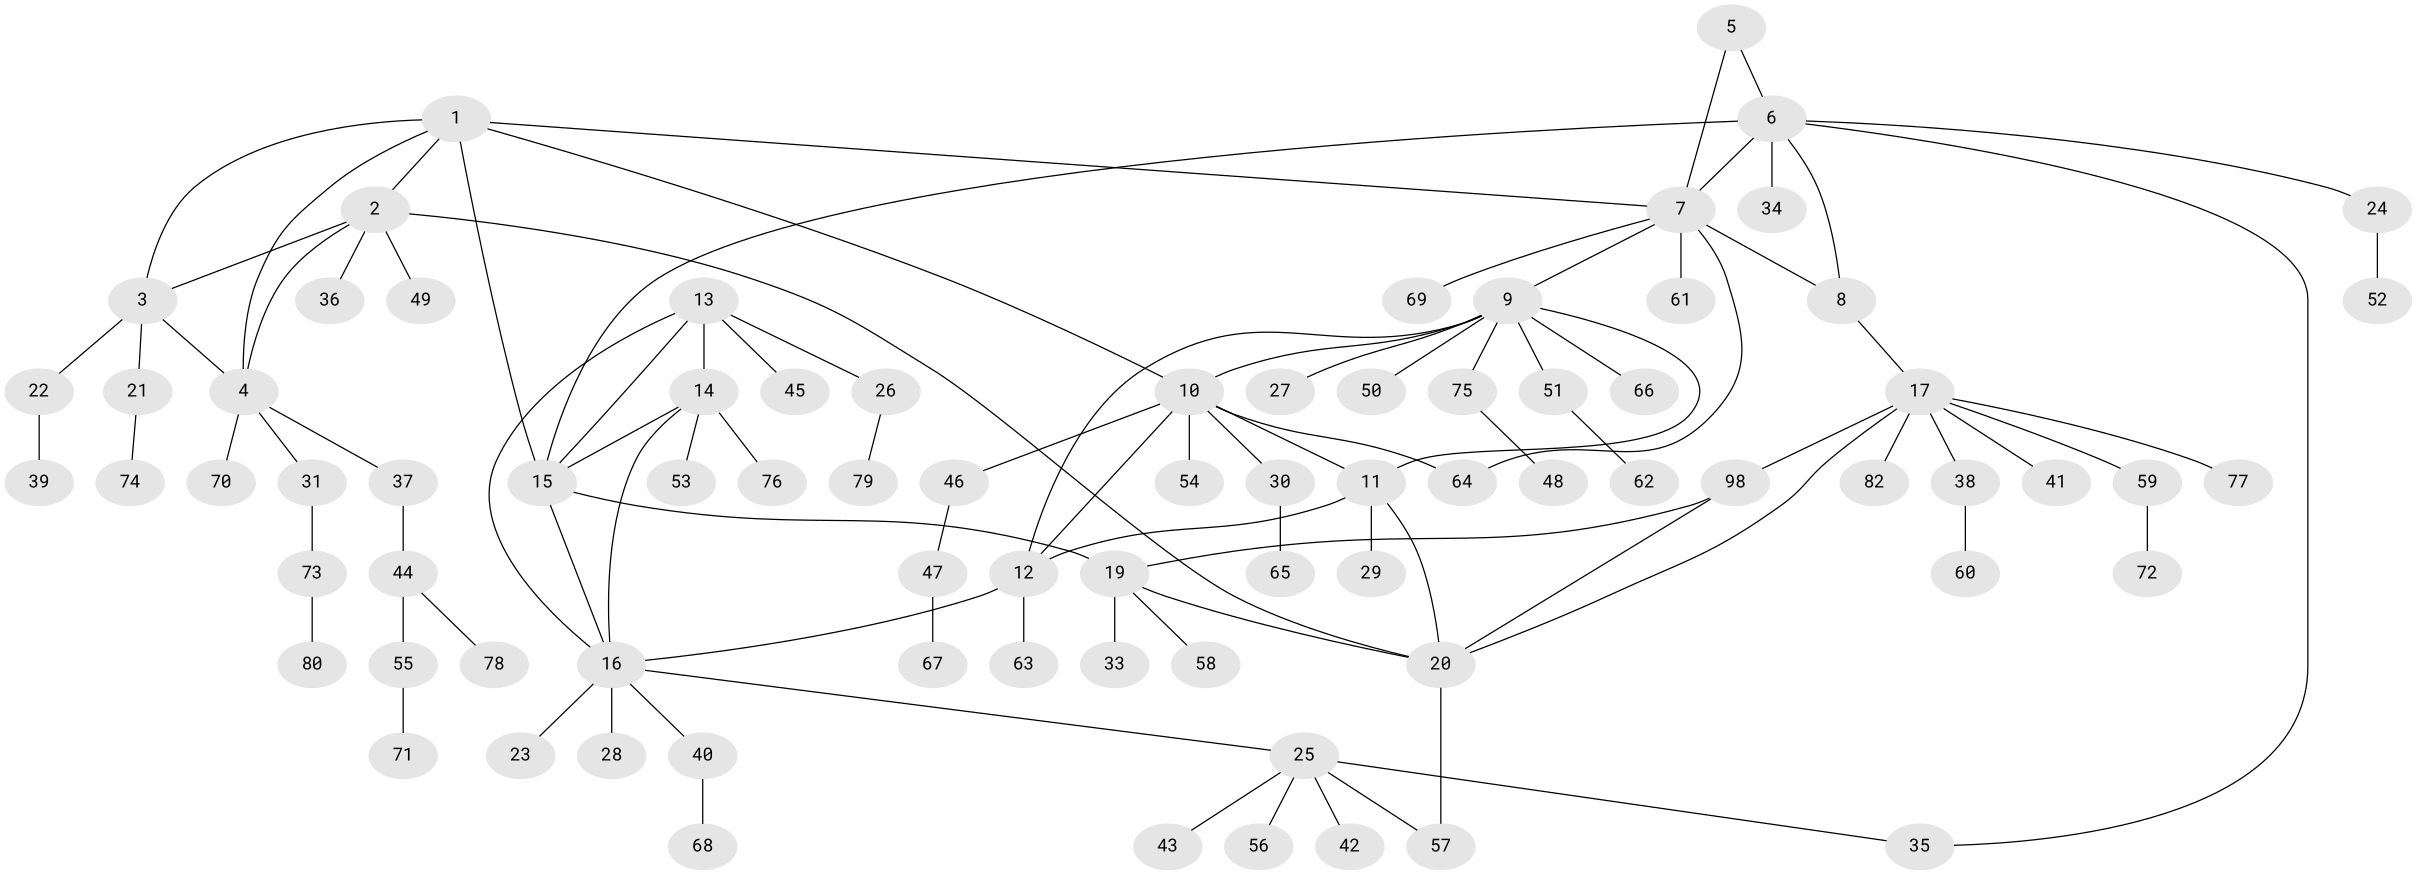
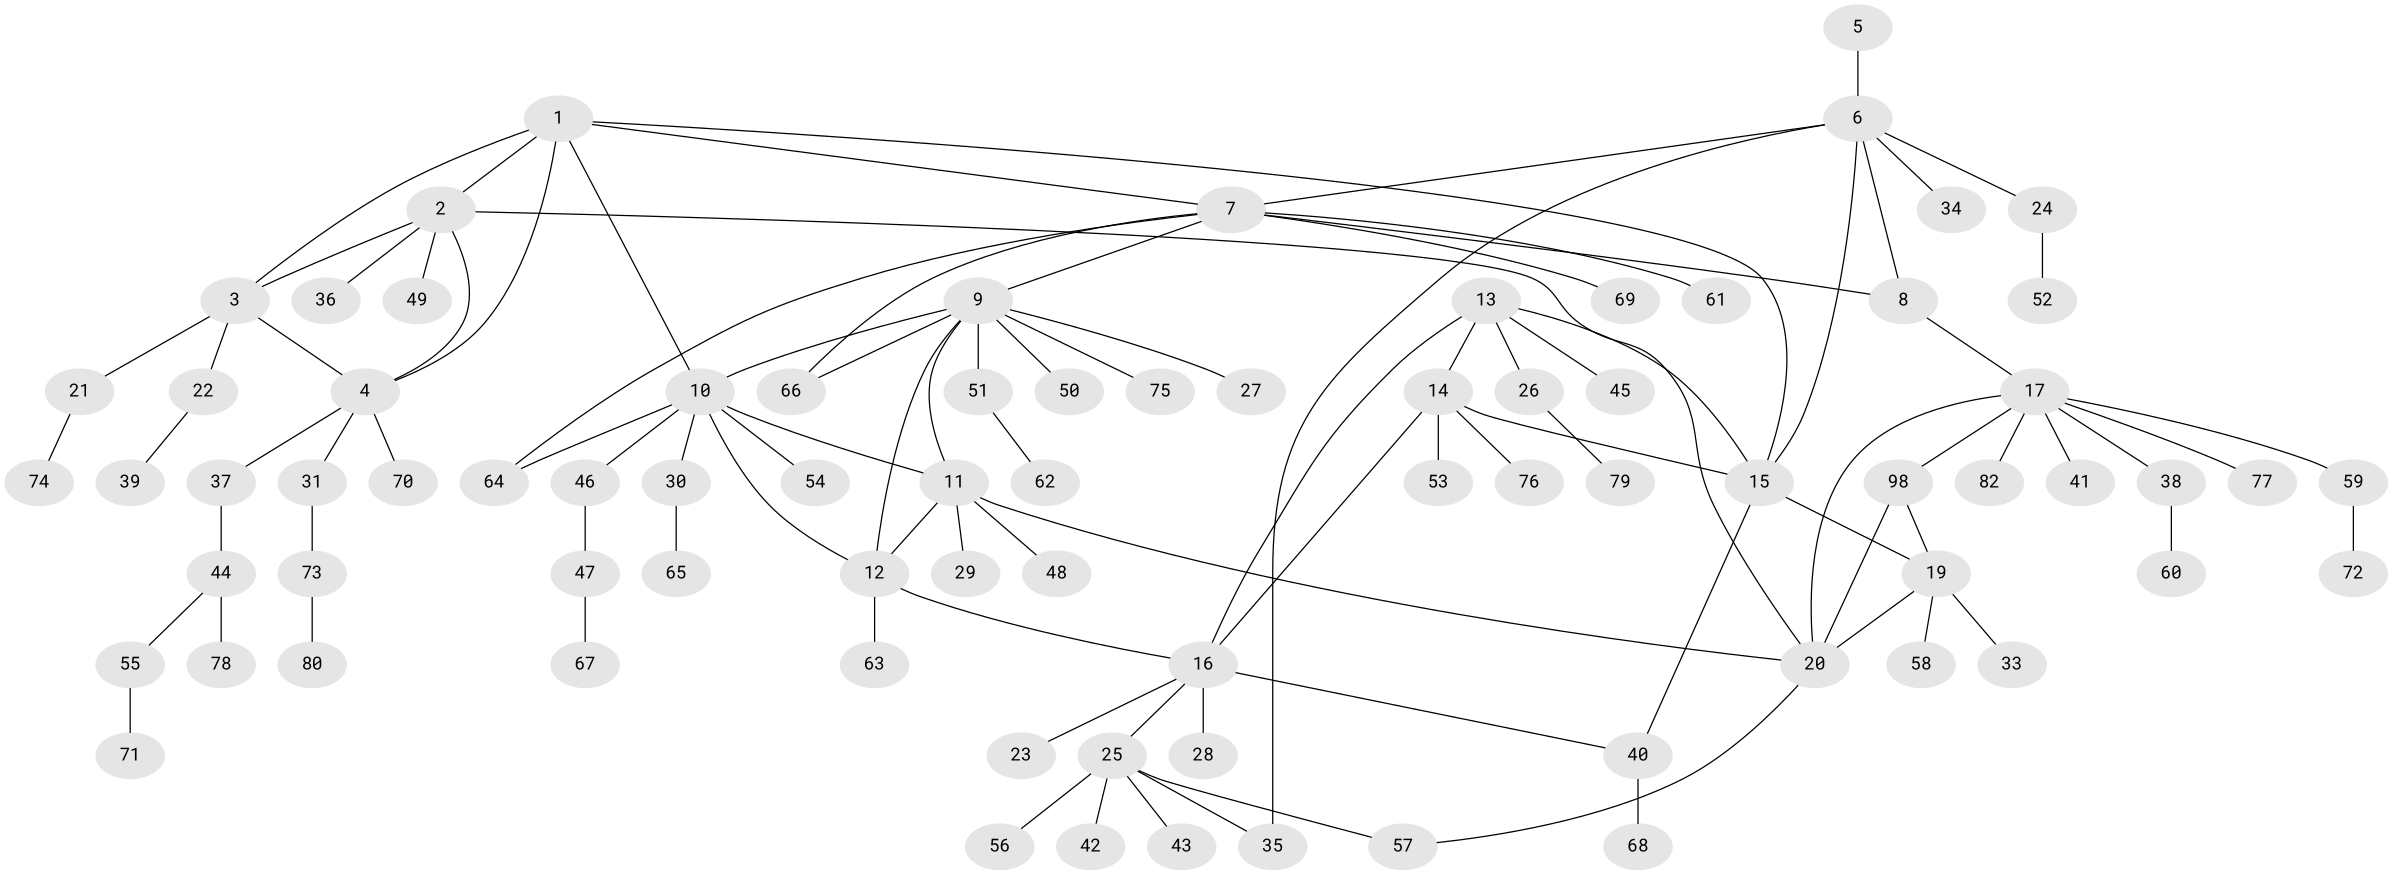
  graph {
    fontname="Roboto Mono"
    node [color=gray90 fontname="Roboto Mono" style=filled]
    edge [fontname="Roboto Mono"]
    1
    2
    3
    4
    7
    10
    15
    20
    36
    49
    21
    22
    31
    37
    70
    8
    9
    61
    64
    69
    11
    12
    30
    46
    54
    16
    19
    57
    74
    39
    73
    44
    5
    6
    24
    34
    35
    17
    52
    27
    50
    51
    66
    75
    n45 [label=98]
    n46 [label=82]
    38
    41
    59
    77
    29
    48
    63
    62
    65
    47
    23
    25
    28
    40
    13
    14
    26
    45
    53
    76
    79
    33
    58
    42
    43
    56
    68
    60
    72
    80
    55
    78
    71
    67
    1 -- 2
    1 -- 3
    1 -- 4
    1 -- 7
    1 -- 10
    1 -- 15
    2 -- 3
    2 -- 4
    2 -- 20
    2 -- 36
    2 -- 49
    3 -- 4
    3 -- 21
    3 -- 22
    4 -- 31
    4 -- 37
    4 -- 70
    7 -- 8
    7 -- 9
    7 -- 61
    7 -- 64
    7 -- 69
    10 -- 64
    10 -- 11
    10 -- 12
    10 -- 30
    10 -- 46
    10 -- 54
-   15 -- 16
+   15 -- 40
    15 -- 19
    20 -- 57
    21 -- 74
    22 -- 39
    31 -- 73
    37 -- 44
    8 -- 17
    9 -- 10
    9 -- 11
    9 -- 12
    9 -- 27
    9 -- 50
    9 -- 51
    9 -- 66
    9 -- 75
    11 -- 20
    11 -- 12
    11 -- 29
-   75 -- 48
+   11 -- 48
    12 -- 16
    12 -- 63
    30 -- 65
    46 -- 47
    16 -- 23
    16 -- 25
    16 -- 28
    16 -- 40
    19 -- 20
    19 -- 33
    19 -- 58
    73 -- 80
    44 -- 55
    44 -- 78
-   5 -- 7
+   66 -- 7
    5 -- 6
    6 -- 7
    6 -- 15
    6 -- 8
    6 -- 24
    6 -- 34
    6 -- 35
    24 -- 52
    17 -- 20
    17 -- n45
    17 -- n46
    17 -- 38
    17 -- 41
    17 -- 59
    17 -- 77
    51 -- 62
    n45 -- 20
    n45 -- 19
    38 -- 60
    59 -- 72
    47 -- 67
    25 -- 57
    25 -- 35
    25 -- 42
    25 -- 43
    25 -- 56
    40 -- 68
    13 -- 15
    13 -- 16
    13 -- 14
    13 -- 26
    13 -- 45
    14 -- 15
    14 -- 16
    14 -- 53
    14 -- 76
    26 -- 79
    55 -- 71
  }
